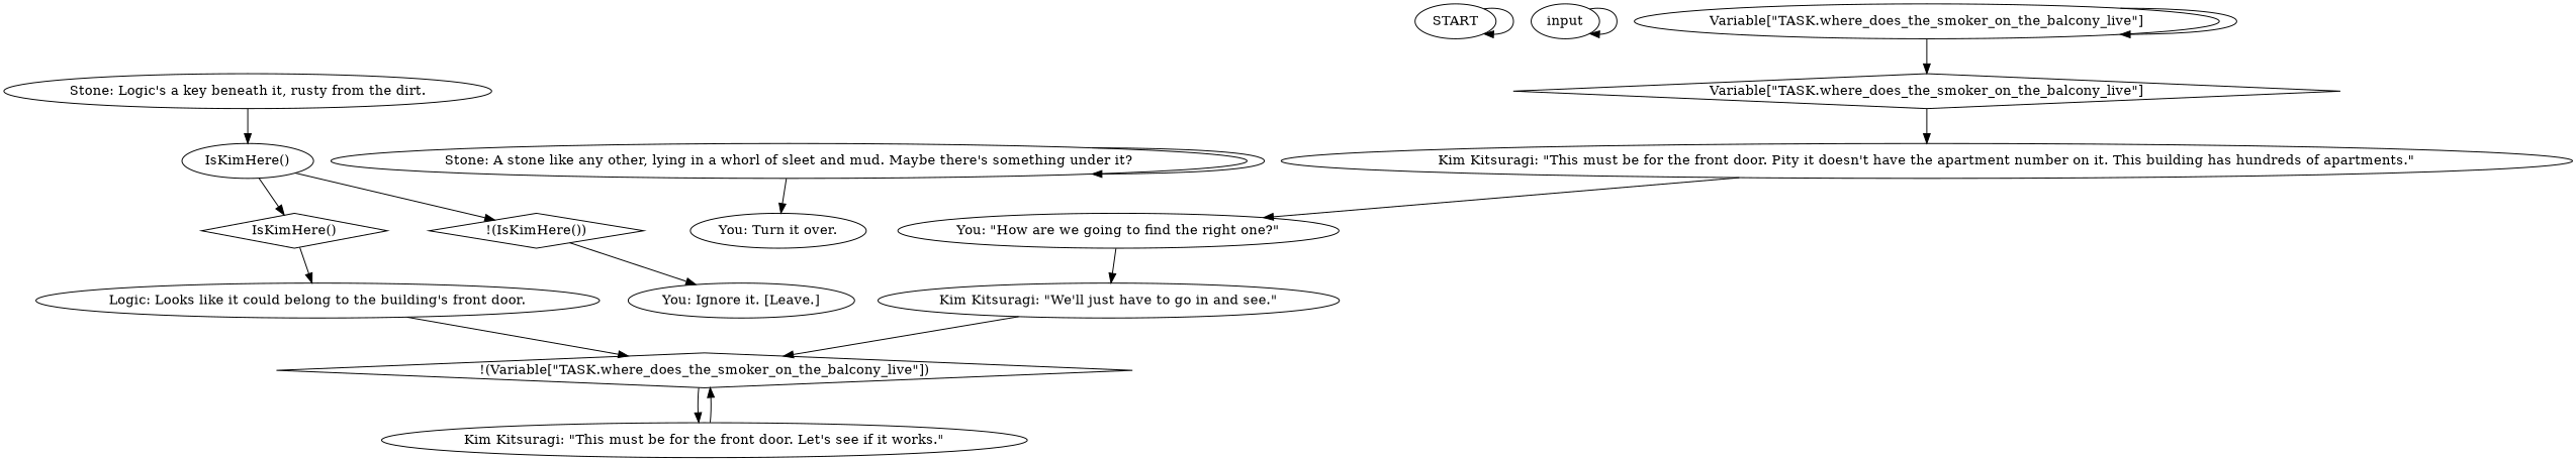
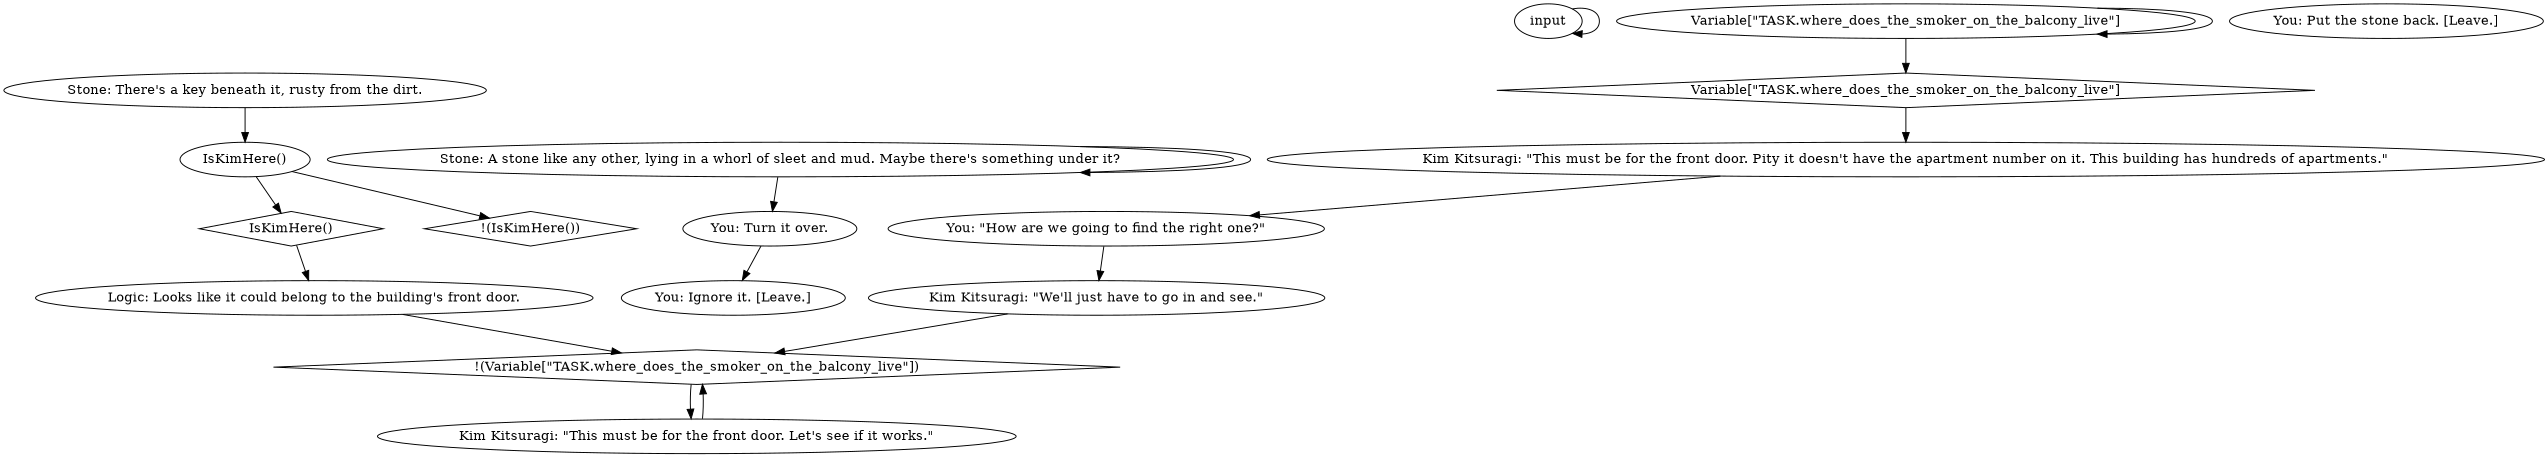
  digraph {
-   n1 [label=START]
    n2 [label=input]
    n3 [label="Stone: A stone like any other, lying in a whorl of sleet and mud. Maybe there's something under it?"]
    n4 [label="You: Turn it over."]
    n5 [label="You: Ignore it. [Leave.]"]
    n6 [label="Logic: Looks like it could belong to the building's front door."]
    n7 [label="!(Variable[\"TASK.where_does_the_smoker_on_the_balcony_live\"])" shape=diamond]
    n8 [label="Kim Kitsuragi: \"This must be for the front door. Let's see if it works.\""]
    n9 [label="Variable[\"TASK.where_does_the_smoker_on_the_balcony_live\"]"]
    n10 [label="Variable[\"TASK.where_does_the_smoker_on_the_balcony_live\"]" shape=diamond]
    n11 [label="Kim Kitsuragi: \"This must be for the front door. Pity it doesn't have the apartment number on it. This building has hundreds of apartments.\""]
    n12 [label="You: \"How are we going to find the right one?\""]
+   n13 [label="You: Put the stone back. [Leave.]"]
    n14 [label="Kim Kitsuragi: \"We'll just have to go in and see.\""]
    n15 [label="IsKimHere()"]
    n16 [label="IsKimHere()" shape=diamond]
    n17 [label="!(IsKimHere())" shape=diamond]
-   n18 [label="Stone: Logic's a key beneath it, rusty from the dirt."]
-   n1 -> n1
+   n18 [label="Stone: There's a key beneath it, rusty from the dirt."]
    n2 -> n2
    n3 -> n3
    n3 -> n4
    n6 -> n7
    n7 -> n8
    n8 -> n7
    n9 -> n9
    n9 -> n10
    n10 -> n11
    n11 -> n12
    n12 -> n14
    n14 -> n7
    n15 -> n16
    n15 -> n17
    n16 -> n6
-   n17 -> n5
+   n4 -> n5
    n18 -> n15
  }
